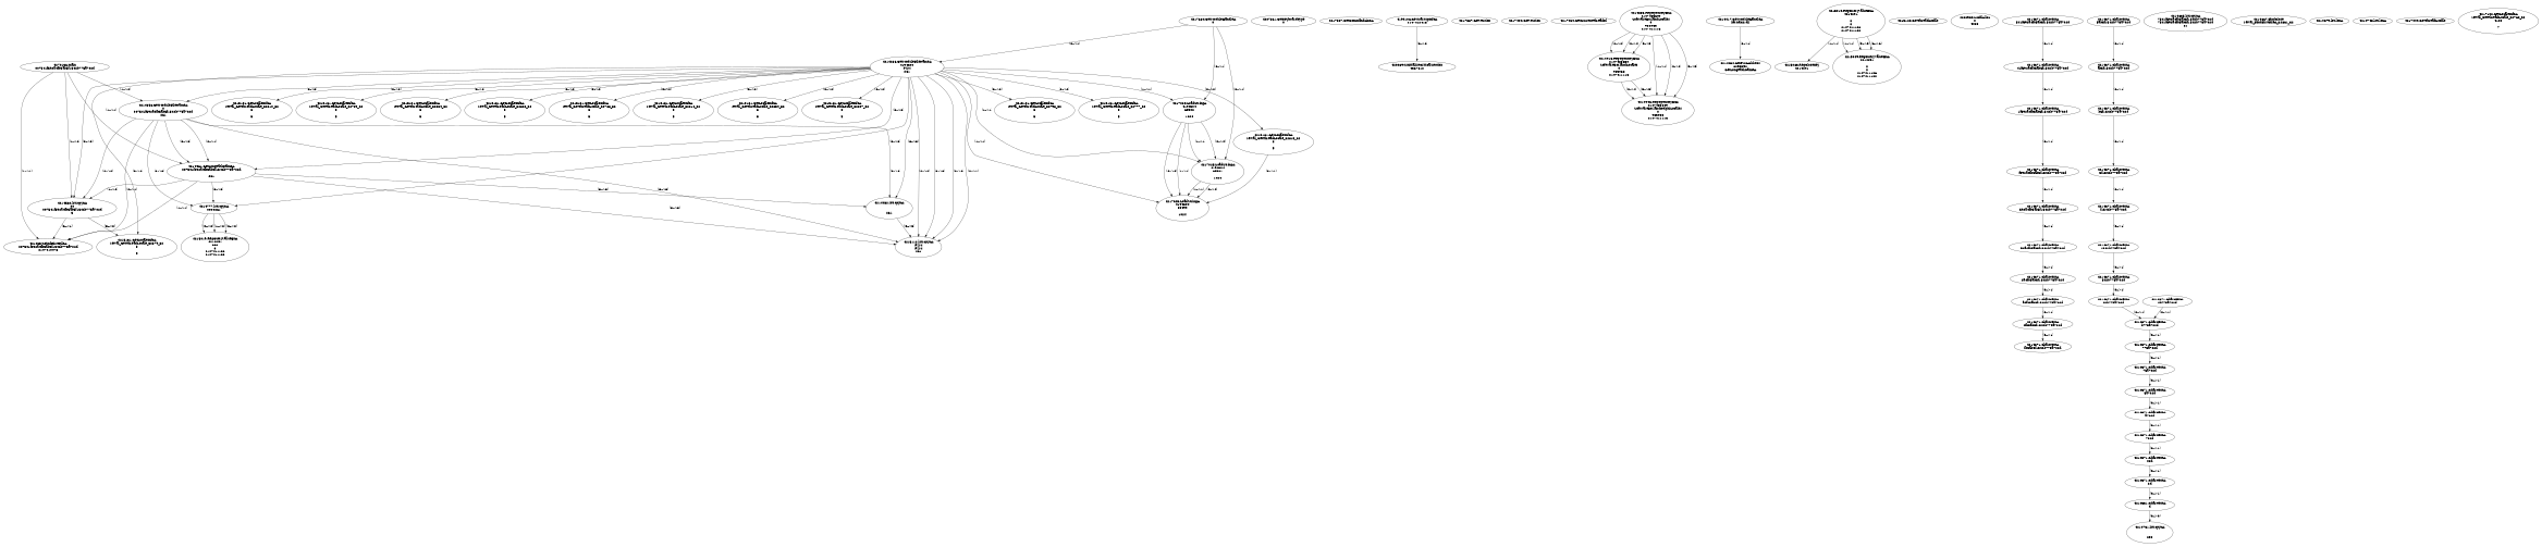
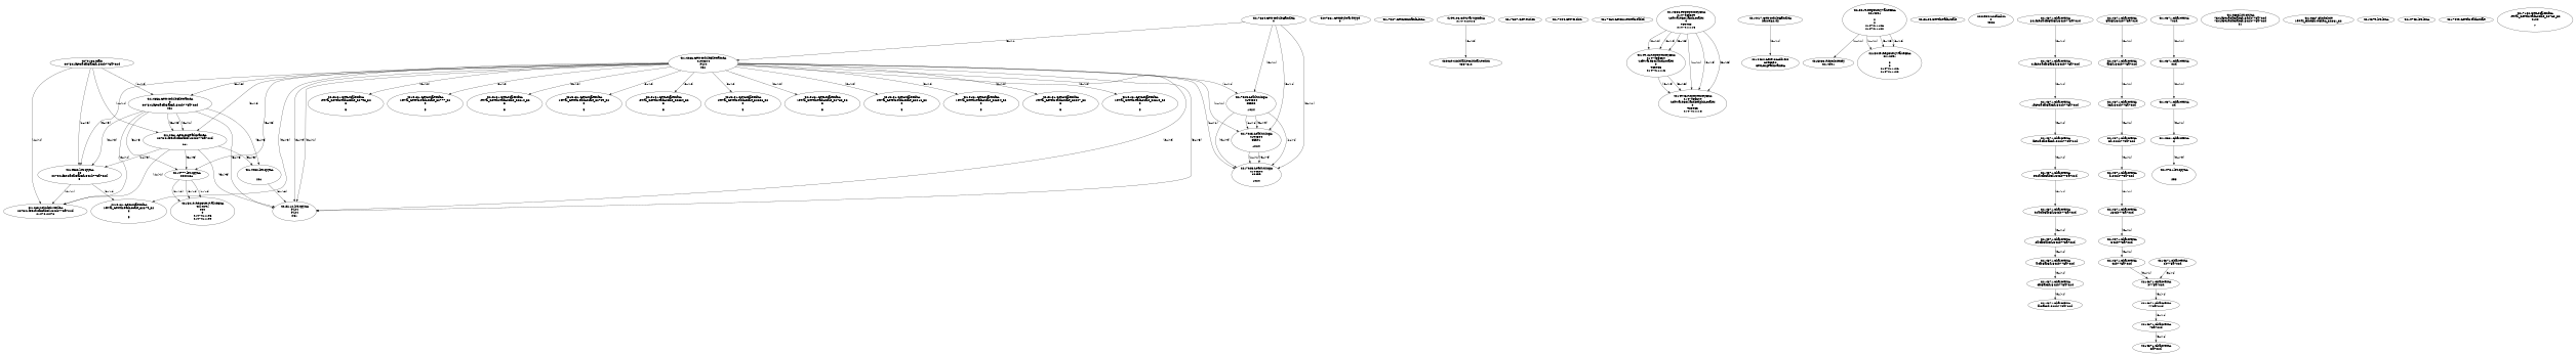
  digraph {
    n1 [label="4270136.main\n007541f592a4fb5ab5f1542b775a702d"]
    n2 [label="4214856.GetModuleFileNameA\n0\n007541f592a4fb5ab5f1542b775a702d\n261"]
    n3 [label="4214461.GetLongPathNameA\n007541f592a4fb5ab5f1542b775a702d\n\n261"]
    n4 [label="4214582.lstrcpynA\n00\n007541f592a4fb5ab5f1542b775a702d\n3"]
    n5 [label="4214654.FindFirstFileA\n007541f592a4fb5ab5f1542b775a702d\n2147410478"]
    n6 [label="4214482.lstrcpynA\n\n\n261"]
    n7 [label="4215112.lstrcpynA\nPZM\nPZM\n261"]
    n8 [label="4214777.lstrcpynA\n0000261"]
    n9 [label="4215131.GetLocaleInfoA\nretval_GetThreadLocale_32879_32\n3\n\n5"]
    n10 [label="4217684.GetModuleHandleA\n0"]
    n11 [label="4214286.GetModuleFileNameA\n4194304\nPZM\n261"]
    n12 [label="4217025.LoadStringA\n4194304\n65502\n\n1024"]
    n13 [label="4217025.LoadStringA\n4194304\n65501\n\n1024"]
    n14 [label="4217025.LoadStringA\n4194304\n65499\n\n1024"]
    n15 [label="4215131.GetLocaleInfoA\nretval_GetThreadLocale_32798_32\n3\n\n5"]
    n16 [label="4215131.GetLocaleInfoA\nretval_GetThreadLocale_32777_32\n3\n\n5"]
    n17 [label="4215131.GetLocaleInfoA\nretval_GetThreadLocale_32810_32\n3\n\n5"]
    n18 [label="4215131.GetLocaleInfoA\nretval_GetThreadLocale_32789_32\n3\n\n5"]
    n19 [label="4215131.GetLocaleInfoA\nretval_GetThreadLocale_32834_32\n3\n\n5"]
    n20 [label="4215131.GetLocaleInfoA\nretval_GetThreadLocale_32826_32\n3\n\n5"]
    n21 [label="4215131.GetLocaleInfoA\nretval_GetThreadLocale_32788_32\n3\n\n5"]
    n22 [label="4215131.GetLocaleInfoA\nretval_GetThreadLocale_32816_32\n3\n\n5"]
    n23 [label="4215131.GetLocaleInfoA\nretval_GetThreadLocale_32854_32\n3\n\n5"]
    n24 [label="4215131.GetLocaleInfoA\nretval_GetThreadLocale_32807_32\n3\n\n5"]
    n25 [label="4215131.GetLocaleInfoA\nretval_GetThreadLocale_32815_32\n3\n\n5"]
    n26 [label="4207361.GetKeyboardType\n0"]
    n27 [label="4217367.GetCommandLineA\n"]
    n28 [label="4199106.GetStartupInfoA\n2147412416"]
    n29 [label="4200894.InitializeCriticalSection\n4367812"]
    n30 [label="4217387.GetVersion\n"]
    n31 [label="4217404.GetVersion\n"]
    n32 [label="4217464.GetCurrentThreadId\n"]
    n33 [label="4215019.RegQueryValueExA\n4214291\n000\n0\n2147411106\n2147411100"]
    n34 [label="4214886.RegOpenKeyExA\n2147483649\nSoftware\Borland\Locales\n0\n983065\n2147411116"]
    n35 [label="4214916.RegOpenKeyExA\n2147483650\nSoftware\Borland\Locales\n0\n983065\n2147411116"]
    n36 [label="4214946.RegOpenKeyExA\n2147483649\nSoftware\Borland\Delphi\Locales\n0\n983065\n2147411116"]
    n37 [label="4214417.GetModuleHandleA\nkernel32.dll"]
    n38 [label="4214434.GetProcAddress\n6295592\nGetLongPathNameA"]
    n39 [label="4215019.RegQueryValueExA\n4214291\n\n0\n0\n2147411106\n2147411100"]
    n40 [label="4215083.RegCloseKey\n4214291"]
    n41 [label="4215049.RegQueryValueExA\n4214291\n\n0\n0\n2147411106\n2147411100"]
    n42 [label="4215125.GetThreadLocale\n"]
    n43 [label="4200955.LocalAlloc\n0\n4088"]
    n44 [label="4214371.CharNextA\n541f592a4fb5ab5f1542b775a702d"]
    n45 [label="4214371.CharNextA\n41f592a4fb5ab5f1542b775a702d"]
    n46 [label="4214371.CharNextA\n1f592a4fb5ab5f1542b775a702d"]
    n47 [label="4214371.CharNextA\nf592a4fb5ab5f1542b775a702d"]
    n48 [label="4214371.CharNextA\n592a4fb5ab5f1542b775a702d"]
    n49 [label="4214371.CharNextA\n92a4fb5ab5f1542b775a702d"]
    n50 [label="4214371.CharNextA\n2a4fb5ab5f1542b775a702d"]
    n51 [label="4214371.CharNextA\na4fb5ab5f1542b775a702d"]
    n52 [label="4214371.CharNextA\n4fb5ab5f1542b775a702d"]
    n53 [label="4214371.CharNextA\nfb5ab5f1542b775a702d"]
    n54 [label="4214371.CharNextA\n5ab5f1542b775a702d"]
    n55 [label="4214371.CharNextA\nab5f1542b775a702d"]
    n56 [label="4214371.CharNextA\nb5f1542b775a702d"]
    n57 [label="4214371.CharNextA\n5f1542b775a702d"]
    n58 [label="4214371.CharNextA\nf1542b775a702d"]
    n59 [label="4214371.CharNextA\n1542b775a702d"]
    n60 [label="4214371.CharNextA\n542b775a702d"]
    n61 [label="4214371.CharNextA\n42b775a702d"]
    n62 [label="4214371.CharNextA\nb775a702d"]
    n63 [label="4214371.CharNextA\n2b775a702d"]
    n64 [label="4214371.CharNextA\n775a702d"]
    n65 [label="4214371.CharNextA\n75a702d"]
    n66 [label="4214371.CharNextA\n5a702d"]
-   n67 [label="4214371.CharNextA\na702d"]
    n68 [label="4214371.CharNextA\n702d"]
    n69 [label="4214371.CharNextA\n02d"]
    n70 [label="4214371.CharNextA\n2d"]
    n71 [label="4214331.CharNextA\nd"]
    n72 [label="4214731.lstrcpynA\n\n\n258"]
    n73 [label="4214635.lstrcpynA\n7541f592a4fb5ab5f1542b775a702d\n7541f592a4fb5ab5f1542b775a702d\n31"]
    n74 [label="4214667.FindClose\nretval_FindFirstFileA_32861_32"]
    n75 [label="4214679.lstrlenA\n"]
    n76 [label="4214743.lstrlenA\n"]
    n77 [label="4217449.GetThreadLocale\n"]
    n78 [label="4217102.GetLocaleInfoA\nretval_GetThreadLocale_32768_32\n4100\n\n7"]
    n1 -> n2 [label="(1-->2)"]
    n1 -> n3 [label="(1-->1)"]
    n1 -> n4 [label="(1-->2)"]
    n1 -> n5 [label="(1-->1)"]
    n2 -> n3 [label="(2-->1)"]
    n2 -> n3 [label="(3-->3)"]
    n2 -> n4 [label="(2-->2)"]
    n2 -> n5 [label="(2-->1)"]
    n2 -> n6 [label="(3-->3)"]
    n2 -> n7 [label="(3-->3)"]
    n2 -> n8 [label="(3-->3)"]
    n3 -> n4 [label="(1-->2)"]
    n3 -> n5 [label="(1-->1)"]
    n3 -> n6 [label="(3-->3)"]
    n3 -> n7 [label="(3-->3)"]
    n3 -> n8 [label="(3-->3)"]
    n4 -> n5 [label="(2-->1)"]
    n4 -> n9 [label="(3-->2)"]
    n6 -> n7 [label="(3-->3)"]
    n8 -> n33 [label="(1-->2)"]
    n8 -> n33 [label="(2-->2)"]
    n8 -> n33 [label="(0-->2)"]
    n10 -> n11 [label="(0-->1)"]
    n10 -> n12 [label="(0-->1)"]
    n10 -> n13 [label="(0-->1)"]
-   n25 -> n14 [label="(0-->1)"]
+   n10 -> n14 [label="(0-->1)"]
    n11 -> n2 [label="(3-->3)"]
    n11 -> n3 [label="(3-->3)"]
    n11 -> n4 [label="(0-->3)"]
-   n11 -> n6 [label="(3-->3)"]
    n11 -> n7 [label="(2-->1)"]
    n11 -> n7 [label="(2-->2)"]
    n11 -> n7 [label="(3-->3)"]
    n11 -> n7 [label="(2-->0)"]
    n11 -> n8 [label="(3-->3)"]
    n11 -> n9 [label="(0-->2)"]
    n11 -> n12 [label="(1-->1)"]
    n11 -> n13 [label="(1-->1)"]
    n11 -> n14 [label="(1-->1)"]
    n11 -> n15 [label="(0-->2)"]
    n11 -> n16 [label="(0-->2)"]
    n11 -> n17 [label="(0-->2)"]
    n11 -> n18 [label="(0-->2)"]
    n11 -> n19 [label="(0-->2)"]
    n11 -> n20 [label="(0-->2)"]
    n11 -> n21 [label="(0-->2)"]
    n11 -> n22 [label="(0-->2)"]
    n11 -> n23 [label="(0-->2)"]
    n11 -> n24 [label="(0-->2)"]
    n11 -> n25 [label="(0-->2)"]
    n12 -> n13 [label="(1-->1)"]
    n12 -> n13 [label="(4-->4)"]
    n12 -> n14 [label="(1-->1)"]
    n12 -> n14 [label="(4-->4)"]
    n13 -> n14 [label="(1-->1)"]
    n13 -> n14 [label="(4-->4)"]
    n28 -> n29 [label="(0-->0)"]
    n34 -> n35 [label="(2-->2)"]
    n34 -> n35 [label="(4-->4)"]
    n34 -> n35 [label="(5-->5)"]
    n34 -> n36 [label="(1-->1)"]
    n34 -> n36 [label="(4-->4)"]
    n34 -> n36 [label="(5-->5)"]
    n35 -> n36 [label="(4-->4)"]
    n35 -> n36 [label="(5-->5)"]
    n37 -> n38 [label="(0-->1)"]
    n39 -> n40 [label="(1-->1)"]
    n39 -> n41 [label="(1-->1)"]
    n39 -> n41 [label="(5-->5)"]
    n39 -> n41 [label="(6-->6)"]
    n44 -> n45 [label="(0-->1)"]
    n45 -> n46 [label="(0-->1)"]
    n46 -> n47 [label="(0-->1)"]
    n47 -> n48 [label="(0-->1)"]
    n48 -> n49 [label="(0-->1)"]
    n49 -> n50 [label="(0-->1)"]
    n50 -> n51 [label="(0-->1)"]
    n51 -> n52 [label="(0-->1)"]
    n52 -> n53 [label="(0-->1)"]
    n54 -> n55 [label="(0-->1)"]
    n55 -> n56 [label="(0-->1)"]
    n56 -> n57 [label="(0-->1)"]
    n57 -> n58 [label="(0-->1)"]
    n58 -> n59 [label="(0-->1)"]
    n59 -> n60 [label="(0-->1)"]
    n60 -> n61 [label="(0-->1)"]
    n61 -> n62 [label="(0-->1)"]
    n62 -> n64 [label="(0-->1)"]
    n63 -> n62 [label="(0-->1)"]
    n64 -> n65 [label="(0-->1)"]
    n65 -> n66 [label="(0-->1)"]
-   n66 -> n67 [label="(0-->1)"]
-   n67 -> n68 [label="(0-->1)"]
    n68 -> n69 [label="(0-->1)"]
    n69 -> n70 [label="(0-->1)"]
    n70 -> n71 [label="(0-->1)"]
    n71 -> n72 [label="(0-->0)"]
  }
